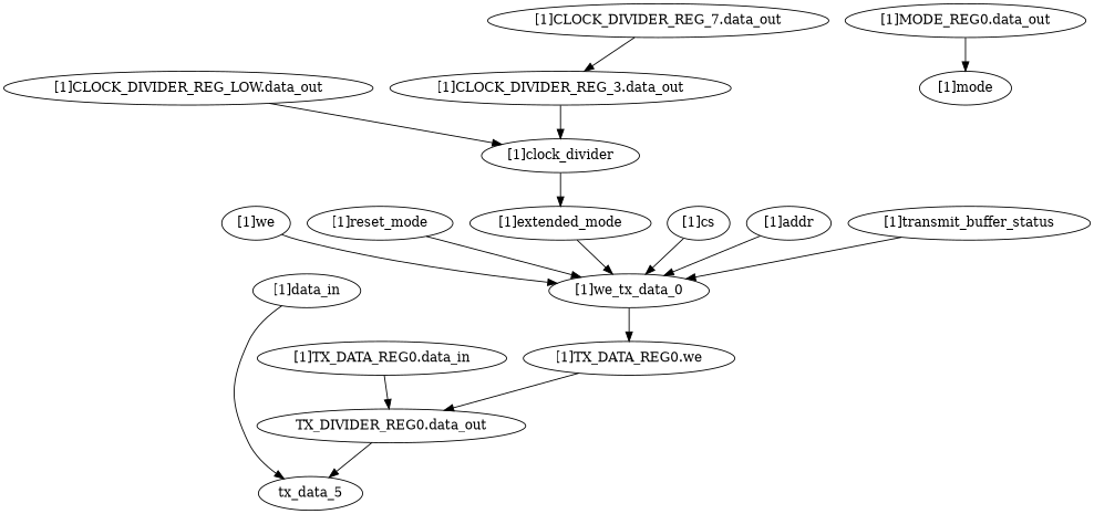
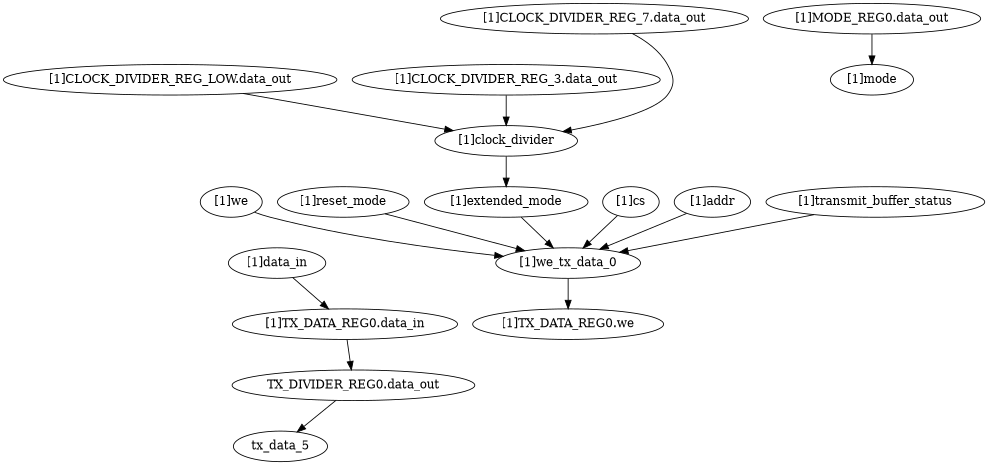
  strict digraph {
    node [complexity=10 importance=0.0157326619646 rank=0.00157326619646]
    "[1]we_tx_data_0" [complexity=1 importance=0.0137902249116 rank=0.0137902249116]
    "[1]we"
    "[1]TX_DATA_REG0.we" [complexity=1 importance=0.0116258004526 rank=0.0116258004526]
    n4 [complexity=0 importance=0.00860143114242 label="TX_DIVIDER_REG0.data_out" rank=0.0]
    "[1]reset_mode" [importance=0.0165988709304 rank=0.00165988709304]
    "[1]TX_DATA_REG0.data_in" [complexity=2 importance=0.0105716110681 rank=0.00528580553407]
    n7 [complexity=0 importance=0.00416216379386 label=tx_data_5 rank=0.0]
    "[1]CLOCK_DIVIDER_REG_LOW.data_out" [complexity=12 importance=0.0315254567776 rank=0.00262712139814]
    "[1]clock_divider" [complexity=12 importance=0.0263957286628 rank=0.00219964405523]
    "[1]extended_mode" [importance=0.0167026514142 rank=0.00167026514142]
    "[1]mode" [complexity=12 importance=0.02179225724 rank=0.00181602143667]
    "[1]MODE_REG0.data_out" [complexity=12 importance=0.0282943500624 rank=0.0023578625052]
    "[1]cs"
    "[1]addr"
    "[1]CLOCK_DIVIDER_REG_3.data_out" [complexity=12 importance=0.0315822960711 rank=0.00263185800593]
    "[1]transmit_buffer_status" [importance=0.0171379942103 rank=0.00171379942103]
    "[1]CLOCK_DIVIDER_REG_7.data_out" [complexity=12 importance=0.0315822960711 rank=0.00263185800593]
    "[1]data_in" [complexity=2 importance=0.0125140481211 rank=0.00625702406055]
    "[1]we_tx_data_0" -> "[1]TX_DATA_REG0.we"
    "[1]we" -> "[1]we_tx_data_0"
-   "[1]TX_DATA_REG0.we" -> n4
    n4 -> n7
    "[1]reset_mode" -> "[1]we_tx_data_0"
    "[1]TX_DATA_REG0.data_in" -> n4
    "[1]CLOCK_DIVIDER_REG_LOW.data_out" -> "[1]clock_divider"
    "[1]clock_divider" -> "[1]extended_mode"
    "[1]extended_mode" -> "[1]we_tx_data_0"
    "[1]MODE_REG0.data_out" -> "[1]mode"
    "[1]cs" -> "[1]we_tx_data_0"
    "[1]addr" -> "[1]we_tx_data_0"
    "[1]CLOCK_DIVIDER_REG_3.data_out" -> "[1]clock_divider"
    "[1]transmit_buffer_status" -> "[1]we_tx_data_0"
-   "[1]CLOCK_DIVIDER_REG_7.data_out" -> "[1]CLOCK_DIVIDER_REG_3.data_out"
-   "[1]data_in" -> n7
+   "[1]CLOCK_DIVIDER_REG_7.data_out" -> "[1]clock_divider"
+   "[1]data_in" -> "[1]TX_DATA_REG0.data_in"
  }
